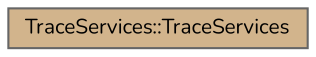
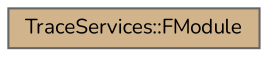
  digraph {
    rankdir=LR
    fontname=Nunito
-   n1 [color=grey40 fillcolor=tan fontname=Nunito fontsize=10 height=0.2 label="TraceServices::TraceServices" shape=box style=filled width=0.4]
+   n1 [color=grey40 fillcolor=tan fontname=Nunito fontsize=10 height=0.2 label="TraceServices::FModule" shape=box style=filled width=0.4]
  }
